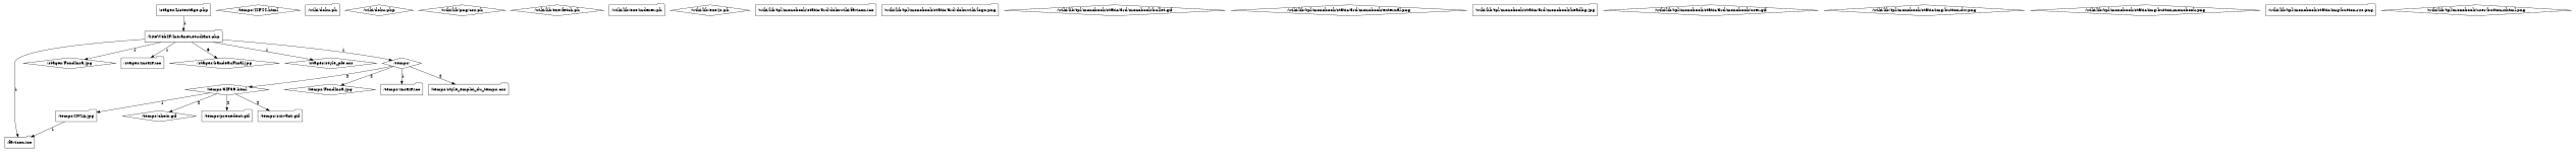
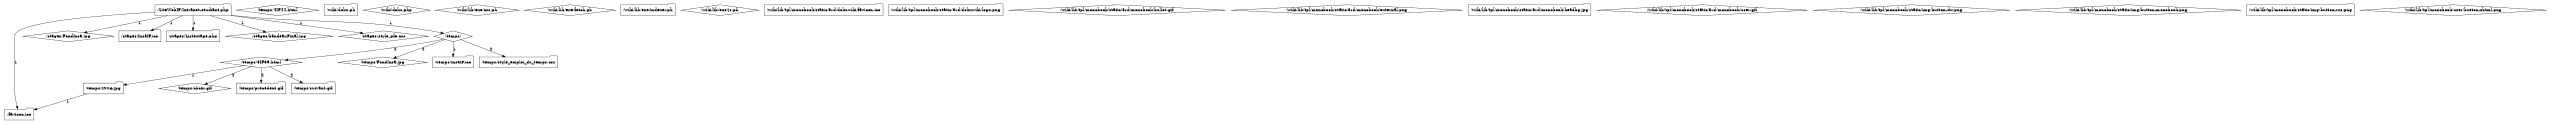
  digraph {
    node [shape=diamond]
    "/SiteWebIF/Intranet-etudiant.php" [shape=folder]
    "/favicon.ico" [shape=folder]
    "/stages/FondInsa.jpg"
    "/stages/InsaIF.ico" [shape=folder]
    "/stages/Listestage.php" [shape=folder]
    "/stages/bandeauFinal.jpg"
    "/stages/style_pfe.css"
    "/temps/"
    "/temps/3IF39.html"
    "/temps/FondInsa.jpg"
    "/temps/InsaIF.ico" [shape=folder]
    "/temps/style_emploi_du_temps.css" [shape=folder]
    "/temps/INSA.jpg" [shape=folder]
    "/temps/choix.gif"
    "/temps/precedent.gif" [shape=folder]
    "/temps/suivant.gif" [shape=folder]
    "/temps/4IF44.html"
    "/wiki/doku.ph" [shape=folder]
    "/wiki/doku.php"
-   "/wiki/lib/exe/css.ph" [label="/wiki/lib/png/css.ph"]
+   "/wiki/lib/exe/css.ph"
    "/wiki/lib/exe/fetch.ph"
    "/wiki/lib/exe/indexer.ph" [shape=folder]
    "/wiki/lib/exe/js.ph"
    "/wiki/lib/tpl/monobook/static/3rd/dokuwiki/favicon.ico" [shape=folder]
    "/wiki/lib/tpl/monobook/static/3rd/dokuwiki/logo.png" [shape=folder]
    "/wiki/lib/tpl/monobook/static/3rd/monobook/bullet.gif"
    "/wiki/lib/tpl/monobook/static/3rd/monobook/external.png"
    "/wiki/lib/tpl/monobook/static/3rd/monobook/headbg.jpg" [shape=folder]
    "/wiki/lib/tpl/monobook/static/3rd/monobook/user.gif"
    "/wiki/lib/tpl/monobook/static/img/button-dw.png"
    "/wiki/lib/tpl/monobook/static/img/button-monobook.png"
    "/wiki/lib/tpl/monobook/static/img/button-rss.png" [shape=folder]
    "/wiki/lib/tpl/monobook/user/button-xhtml.png"
    "/SiteWebIF/Intranet-etudiant.php" -> "/favicon.ico" [label=1]
    "/SiteWebIF/Intranet-etudiant.php" -> "/stages/FondInsa.jpg" [label=1]
    "/SiteWebIF/Intranet-etudiant.php" -> "/stages/InsaIF.ico" [label=1]
-   "/stages/Listestage.php" -> "/SiteWebIF/Intranet-etudiant.php" [label=1]
-   "/SiteWebIF/Intranet-etudiant.php" -> "/stages/bandeauFinal.jpg" [label=6]
+   "/SiteWebIF/Intranet-etudiant.php" -> "/stages/Listestage.php" [label=1]
+   "/SiteWebIF/Intranet-etudiant.php" -> "/stages/bandeauFinal.jpg" [label=1]
    "/SiteWebIF/Intranet-etudiant.php" -> "/stages/style_pfe.css" [label=1]
    "/SiteWebIF/Intranet-etudiant.php" -> "/temps/" [label=1]
    "/temps/" -> "/temps/3IF39.html" [label=2]
    "/temps/" -> "/temps/FondInsa.jpg" [label=2]
    "/temps/" -> "/temps/InsaIF.ico" [label=1]
    "/temps/" -> "/temps/style_emploi_du_temps.css" [label=2]
    "/temps/3IF39.html" -> "/temps/INSA.jpg" [label=1]
    "/temps/3IF39.html" -> "/temps/choix.gif" [label=2]
    "/temps/3IF39.html" -> "/temps/precedent.gif" [label=2]
    "/temps/3IF39.html" -> "/temps/suivant.gif" [label=2]
    "/temps/INSA.jpg" -> "/favicon.ico" [label=1]
  }
